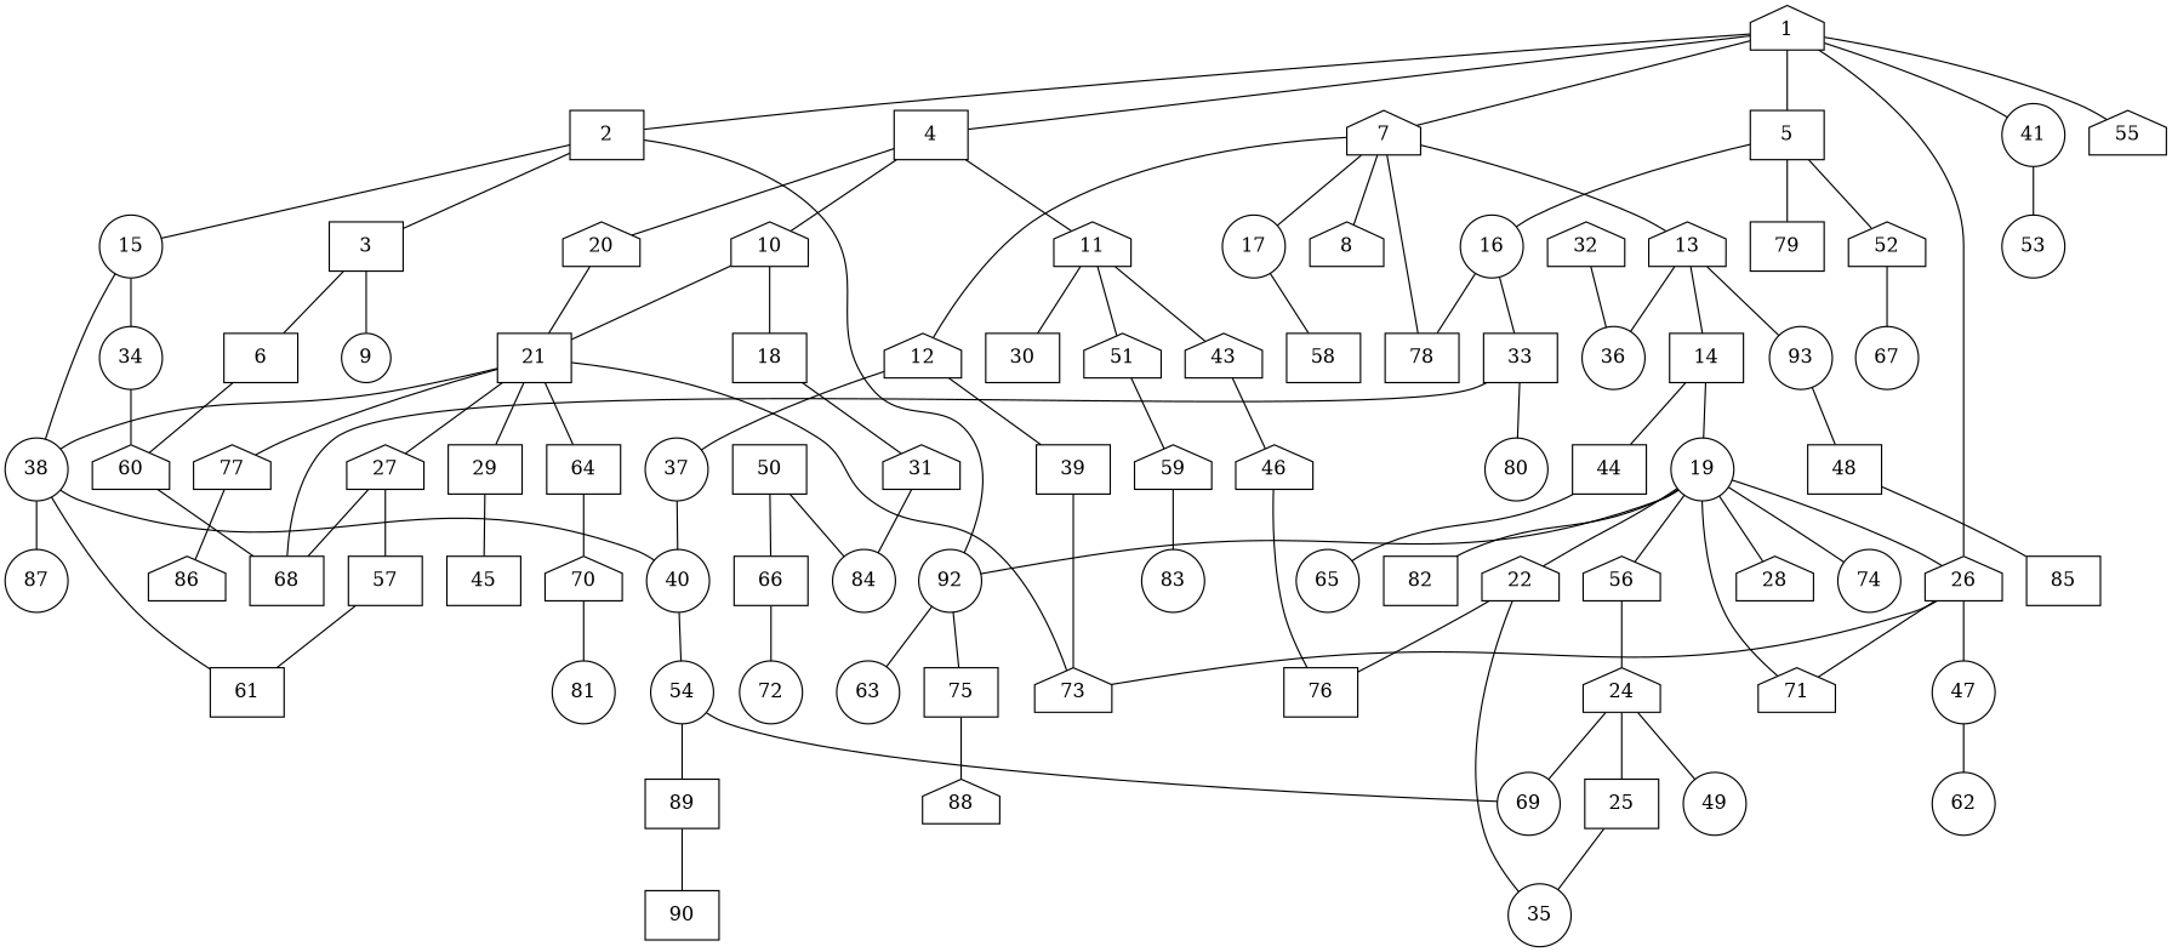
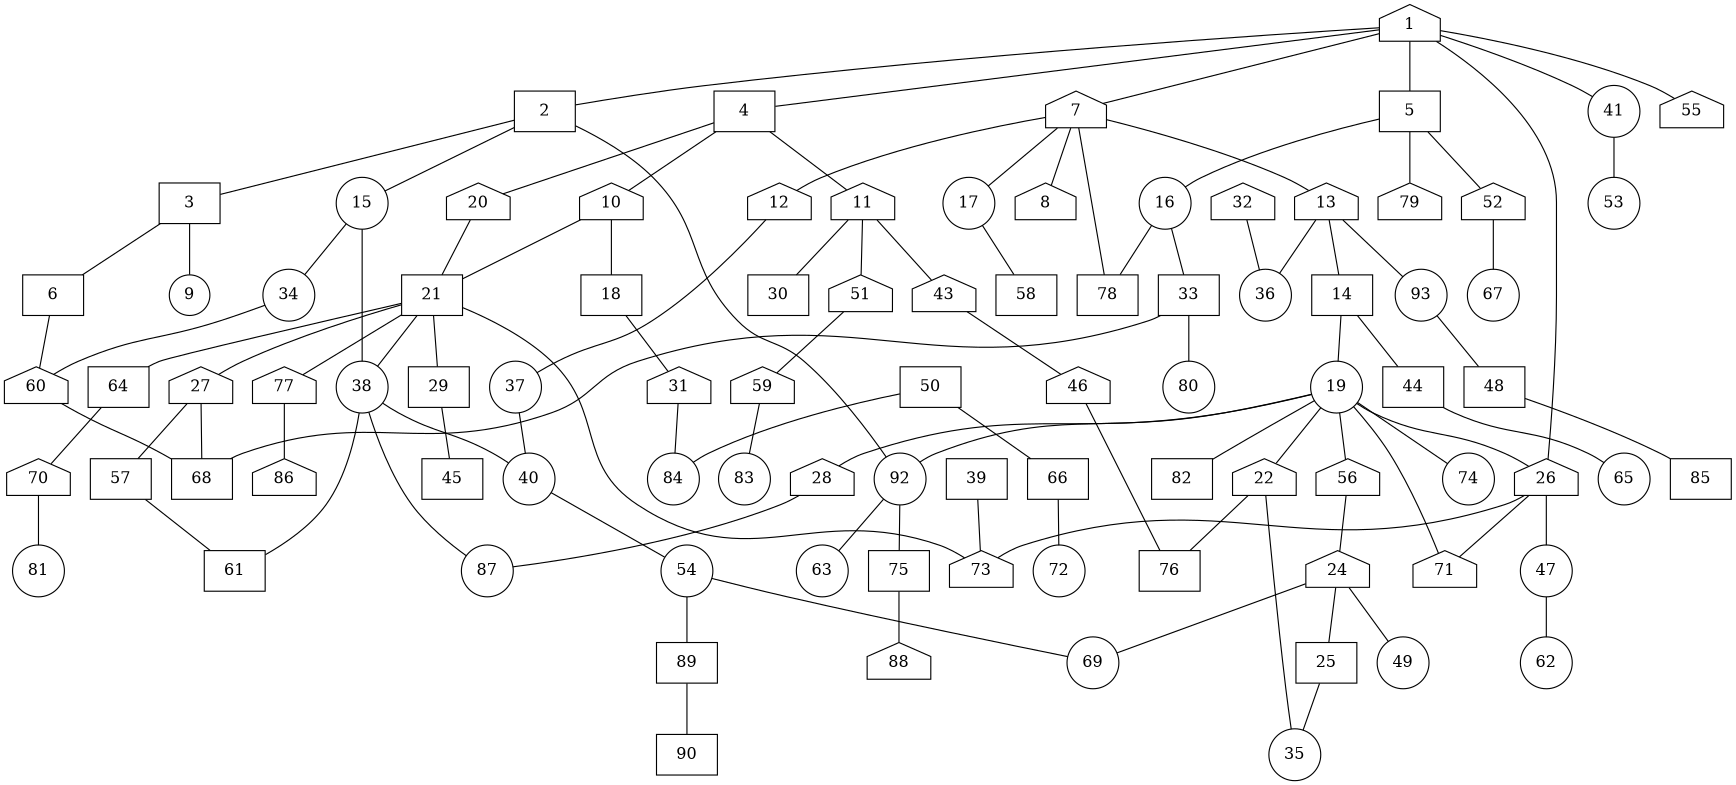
  graph {
    node [shape=box]
    2
    1 [shape=house]
    4
    5
    7 [shape=house]
    26 [shape=house]
    41 [shape=circle]
    55 [shape=house]
    3
    15 [shape=circle]
    n11 [label=92 shape=circle]
    10 [shape=house]
    11 [shape=house]
    20 [shape=house]
    16 [shape=circle]
    52 [shape=house]
-   79
+   79 [shape=house]
    8 [shape=house]
    12 [shape=house]
    13 [shape=house]
    17 [shape=circle]
    78
    71 [shape=house]
    73 [shape=house]
    47 [shape=circle]
    53 [shape=circle]
    6
    9 [shape=circle]
    34 [shape=circle]
    38 [shape=circle]
    63 [shape=circle]
    75
    18
    21
    30
    43 [shape=house]
    51 [shape=house]
    33
    67 [shape=circle]
    37 [shape=circle]
    39
    14
    n43 [label=93 shape=circle]
    36 [shape=circle]
    58
    62 [shape=circle]
    60 [shape=house]
    40 [shape=circle]
    87 [shape=circle]
    61
    88 [shape=house]
    68
    31 [shape=house]
    32 [shape=house]
    46 [shape=house]
    59 [shape=house]
    80 [shape=circle]
    19 [shape=circle]
    44
    48
    84 [shape=circle]
    27 [shape=house]
    29
    64
    77 [shape=house]
    76
    83 [shape=circle]
    54 [shape=circle]
    22 [shape=house]
    28 [shape=house]
    56 [shape=house]
    74 [shape=circle]
    82
    65 [shape=circle]
    85
    35 [shape=circle]
    25
    24 [shape=house]
    49 [shape=circle]
    69 [shape=circle]
    50
    66
    57
    45
    70 [shape=house]
    86 [shape=house]
    81 [shape=circle]
    72 [shape=circle]
    89
    90
    2 -- 3
    2 -- 15
    2 -- n11
    1 -- 2
    1 -- 4
    1 -- 5
    1 -- 7
    1 -- 26
    1 -- 41
    1 -- 55
    4 -- 10
    4 -- 11
    4 -- 20
    5 -- 16
    5 -- 52
    5 -- 79
    7 -- 8
    7 -- 12
    7 -- 13
    7 -- 17
    7 -- 78
    26 -- 71
    26 -- 73
    26 -- 47
    41 -- 53
    3 -- 6
    3 -- 9
    15 -- 34
    15 -- 38
    n11 -- 63
    n11 -- 75
    10 -- 18
    10 -- 21
    11 -- 30
    11 -- 43
    11 -- 51
    20 -- 21
    16 -- 78
    16 -- 33
    52 -- 67
    12 -- 37
-   12 -- 39
    13 -- 14
    13 -- n43
    13 -- 36
    17 -- 58
    47 -- 62
    6 -- 60
    34 -- 60
    38 -- 40
    38 -- 87
    38 -- 61
    75 -- 88
    18 -- 31
    21 -- 73
    21 -- 38
    21 -- 27
    21 -- 29
    21 -- 64
    21 -- 77
    43 -- 46
    51 -- 59
    33 -- 68
    33 -- 80
    37 -- 40
    39 -- 73
    14 -- 19
    14 -- 44
    n43 -- 48
    60 -- 68
    40 -- 54
    31 -- 84
    32 -- 36
    46 -- 76
    59 -- 83
    19 -- 26
    19 -- n11
    19 -- 71
    19 -- 22
    19 -- 28
    19 -- 56
    19 -- 74
    19 -- 82
    44 -- 65
    48 -- 85
    27 -- 68
    27 -- 57
    29 -- 45
    64 -- 70
    77 -- 86
    54 -- 69
    54 -- 89
    22 -- 76
    22 -- 35
+   28 -- 87
    56 -- 24
    25 -- 35
    24 -- 25
    24 -- 49
    24 -- 69
    50 -- 84
    50 -- 66
    66 -- 72
    57 -- 61
    70 -- 81
    89 -- 90
  }
